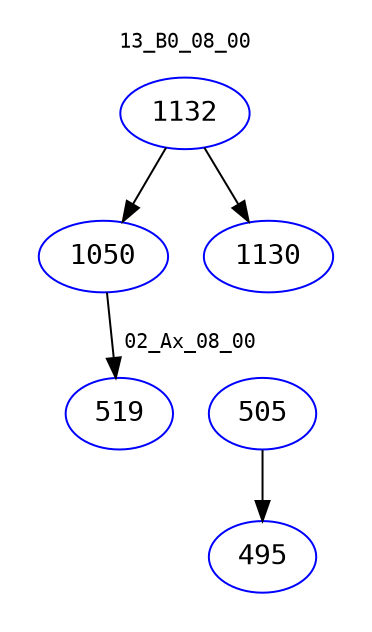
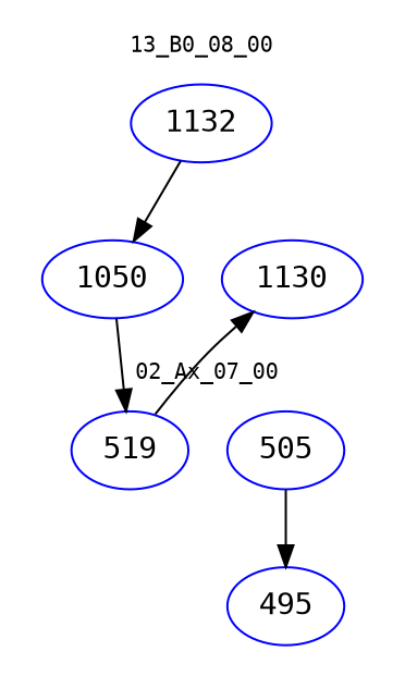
  digraph {
    fontname="DejaVu Sans Mono"
    node [color=blue fontname="DejaVu Sans Mono"]
    edge [color=black fontname="DejaVu Sans Mono"]
    n1 [label=505]
    n2 [label=495]
    n3 [label=519]
    n4 [label=1132]
    n5 [label=1050]
    n6 [label=1130]
    subgraph cluster_1 {
      color=white
      fontsize=10
-     label="02_Ax_08_00"
+     label="02_Ax_07_00"
      n1
      n2
      n3
    }
    subgraph cluster_2 {
      color=white
      fontsize=10
      label="13_B0_08_00"
      n4
      n5
      n6
    }
    n1 -> n2
    n4 -> n5
-   n4 -> n6
+   n3 -> n6
    n5 -> n3
  }
